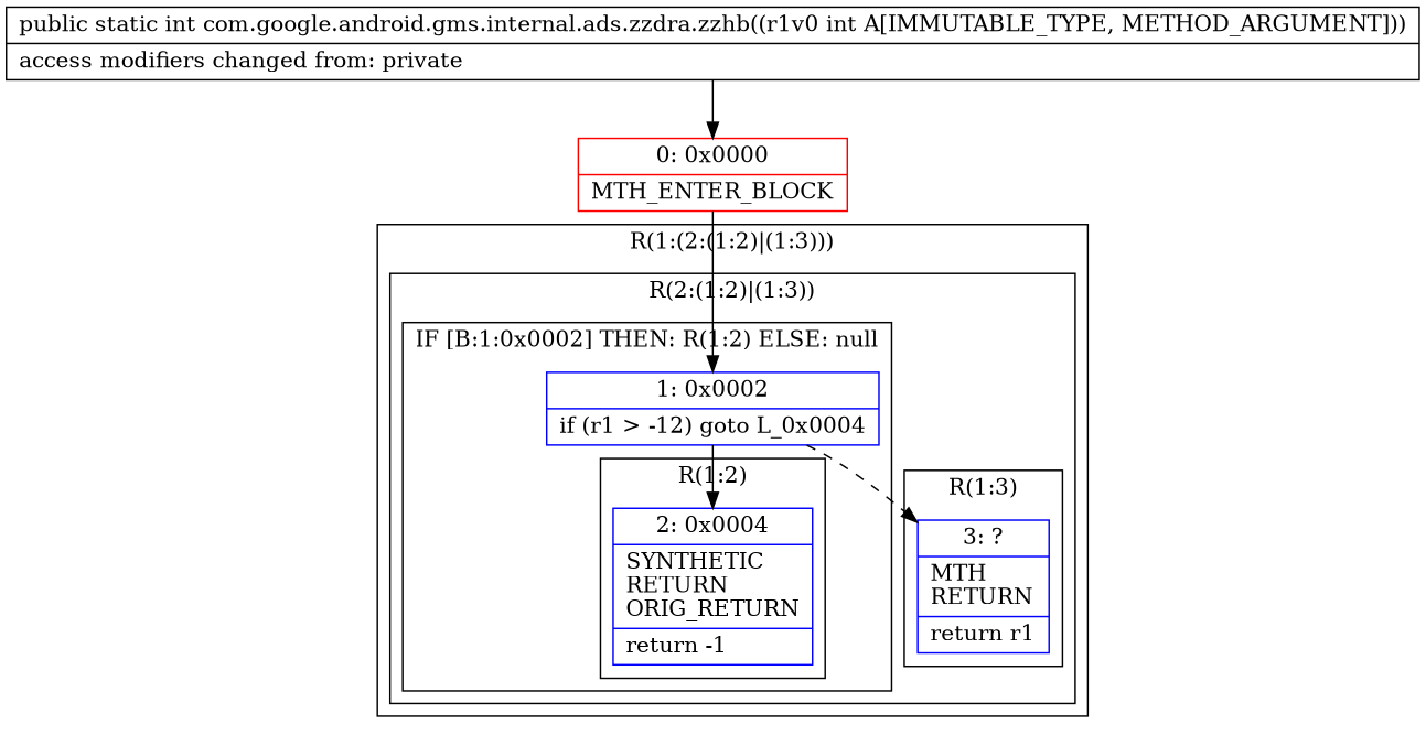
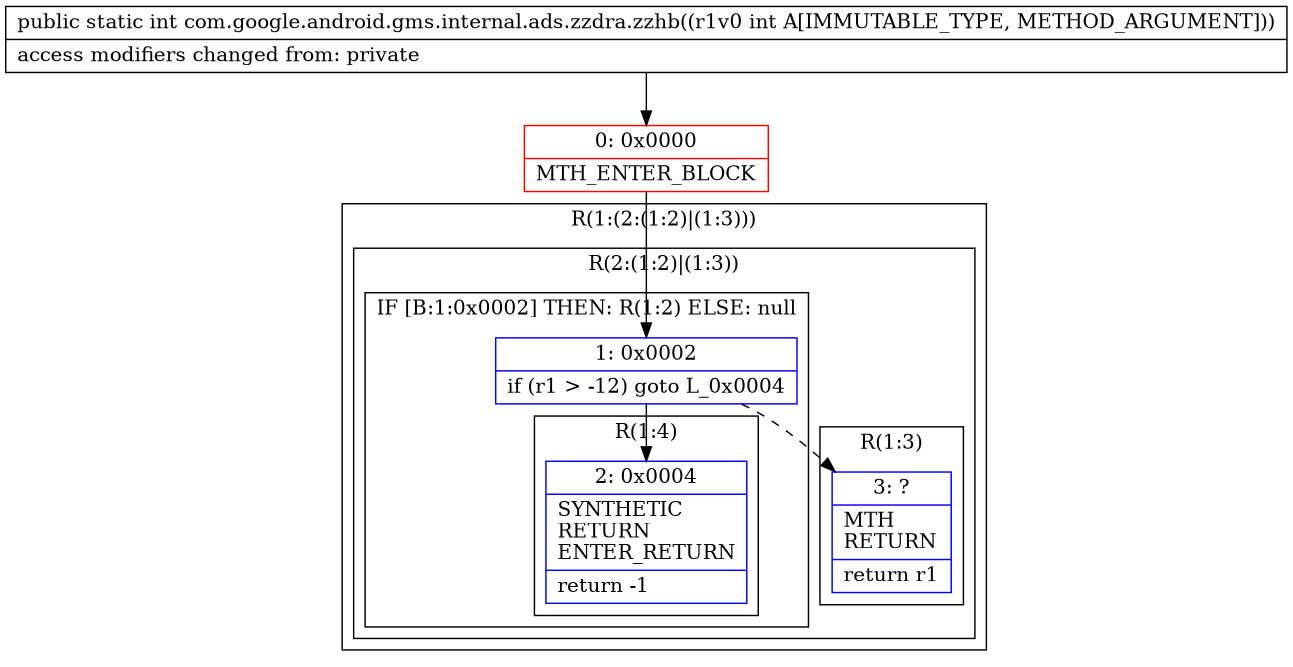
  digraph {
    node [color=blue shape=record]
-   n1 [label="{2\:\ 0x0004|SYNTHETIC\lRETURN\lORIG_RETURN\l|return \-1\l}"]
+   n1 [label="{2\:\ 0x0004|SYNTHETIC\lRETURN\lENTER_RETURN\l|return \-1\l}"]
    n2 [label="{1\:\ 0x0002|if (r1 \> \-12) goto L_0x0004\l}"]
    n3 [label="{3\:\ ?|MTH\lRETURN\l|return r1\l}"]
    n4 [color=red label="{0\:\ 0x0000|MTH_ENTER_BLOCK\l}"]
    n5 [label="{public static int com.google.android.gms.internal.ads.zzdra.zzhb((r1v0 int A[IMMUTABLE_TYPE, METHOD_ARGUMENT]))  | access modifiers changed from: private\l}" color=""]
    subgraph cluster_1 {
      label="R(1:(2:(1:2)|(1:3)))"
      subgraph cluster_2 {
        label="R(2:(1:2)|(1:3))"
        subgraph cluster_3 {
          label="IF [B:1:0x0002] THEN: R(1:2) ELSE: null"
          n2
          subgraph cluster_4 {
-           label="R(1:2)"
+           label="R(1:4)"
            n1
          }
        }
        subgraph cluster_5 {
          label="R(1:3)"
          n3
        }
      }
    }
    n2 -> n1
    n2 -> n3 [style=dashed]
    n4 -> n2
    n5 -> n4
  }
